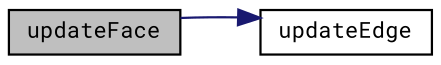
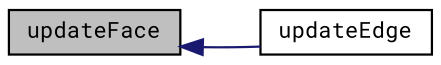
  digraph {
    rankdir=LR
    fontname="Roboto Mono"
    node [color=black fontname="Roboto Mono" fontsize=10 shape=record]
    n1 [fillcolor=grey75 fontcolor=black height=0.2 label=updateFace style=filled width=0.4]
    n2 [height=0.2 label=updateEdge width=0.4]
-   n2 -> n1 [color=midnightblue dir=back fontname="Roboto Mono" fontsize=10 labelfontname=Helvetica labelfontsize=10 style=solid]
+   n1 -> n2 [color=midnightblue dir=back fontname="Roboto Mono" fontsize=10 labelfontname=Helvetica labelfontsize=10 style=solid]
  }
